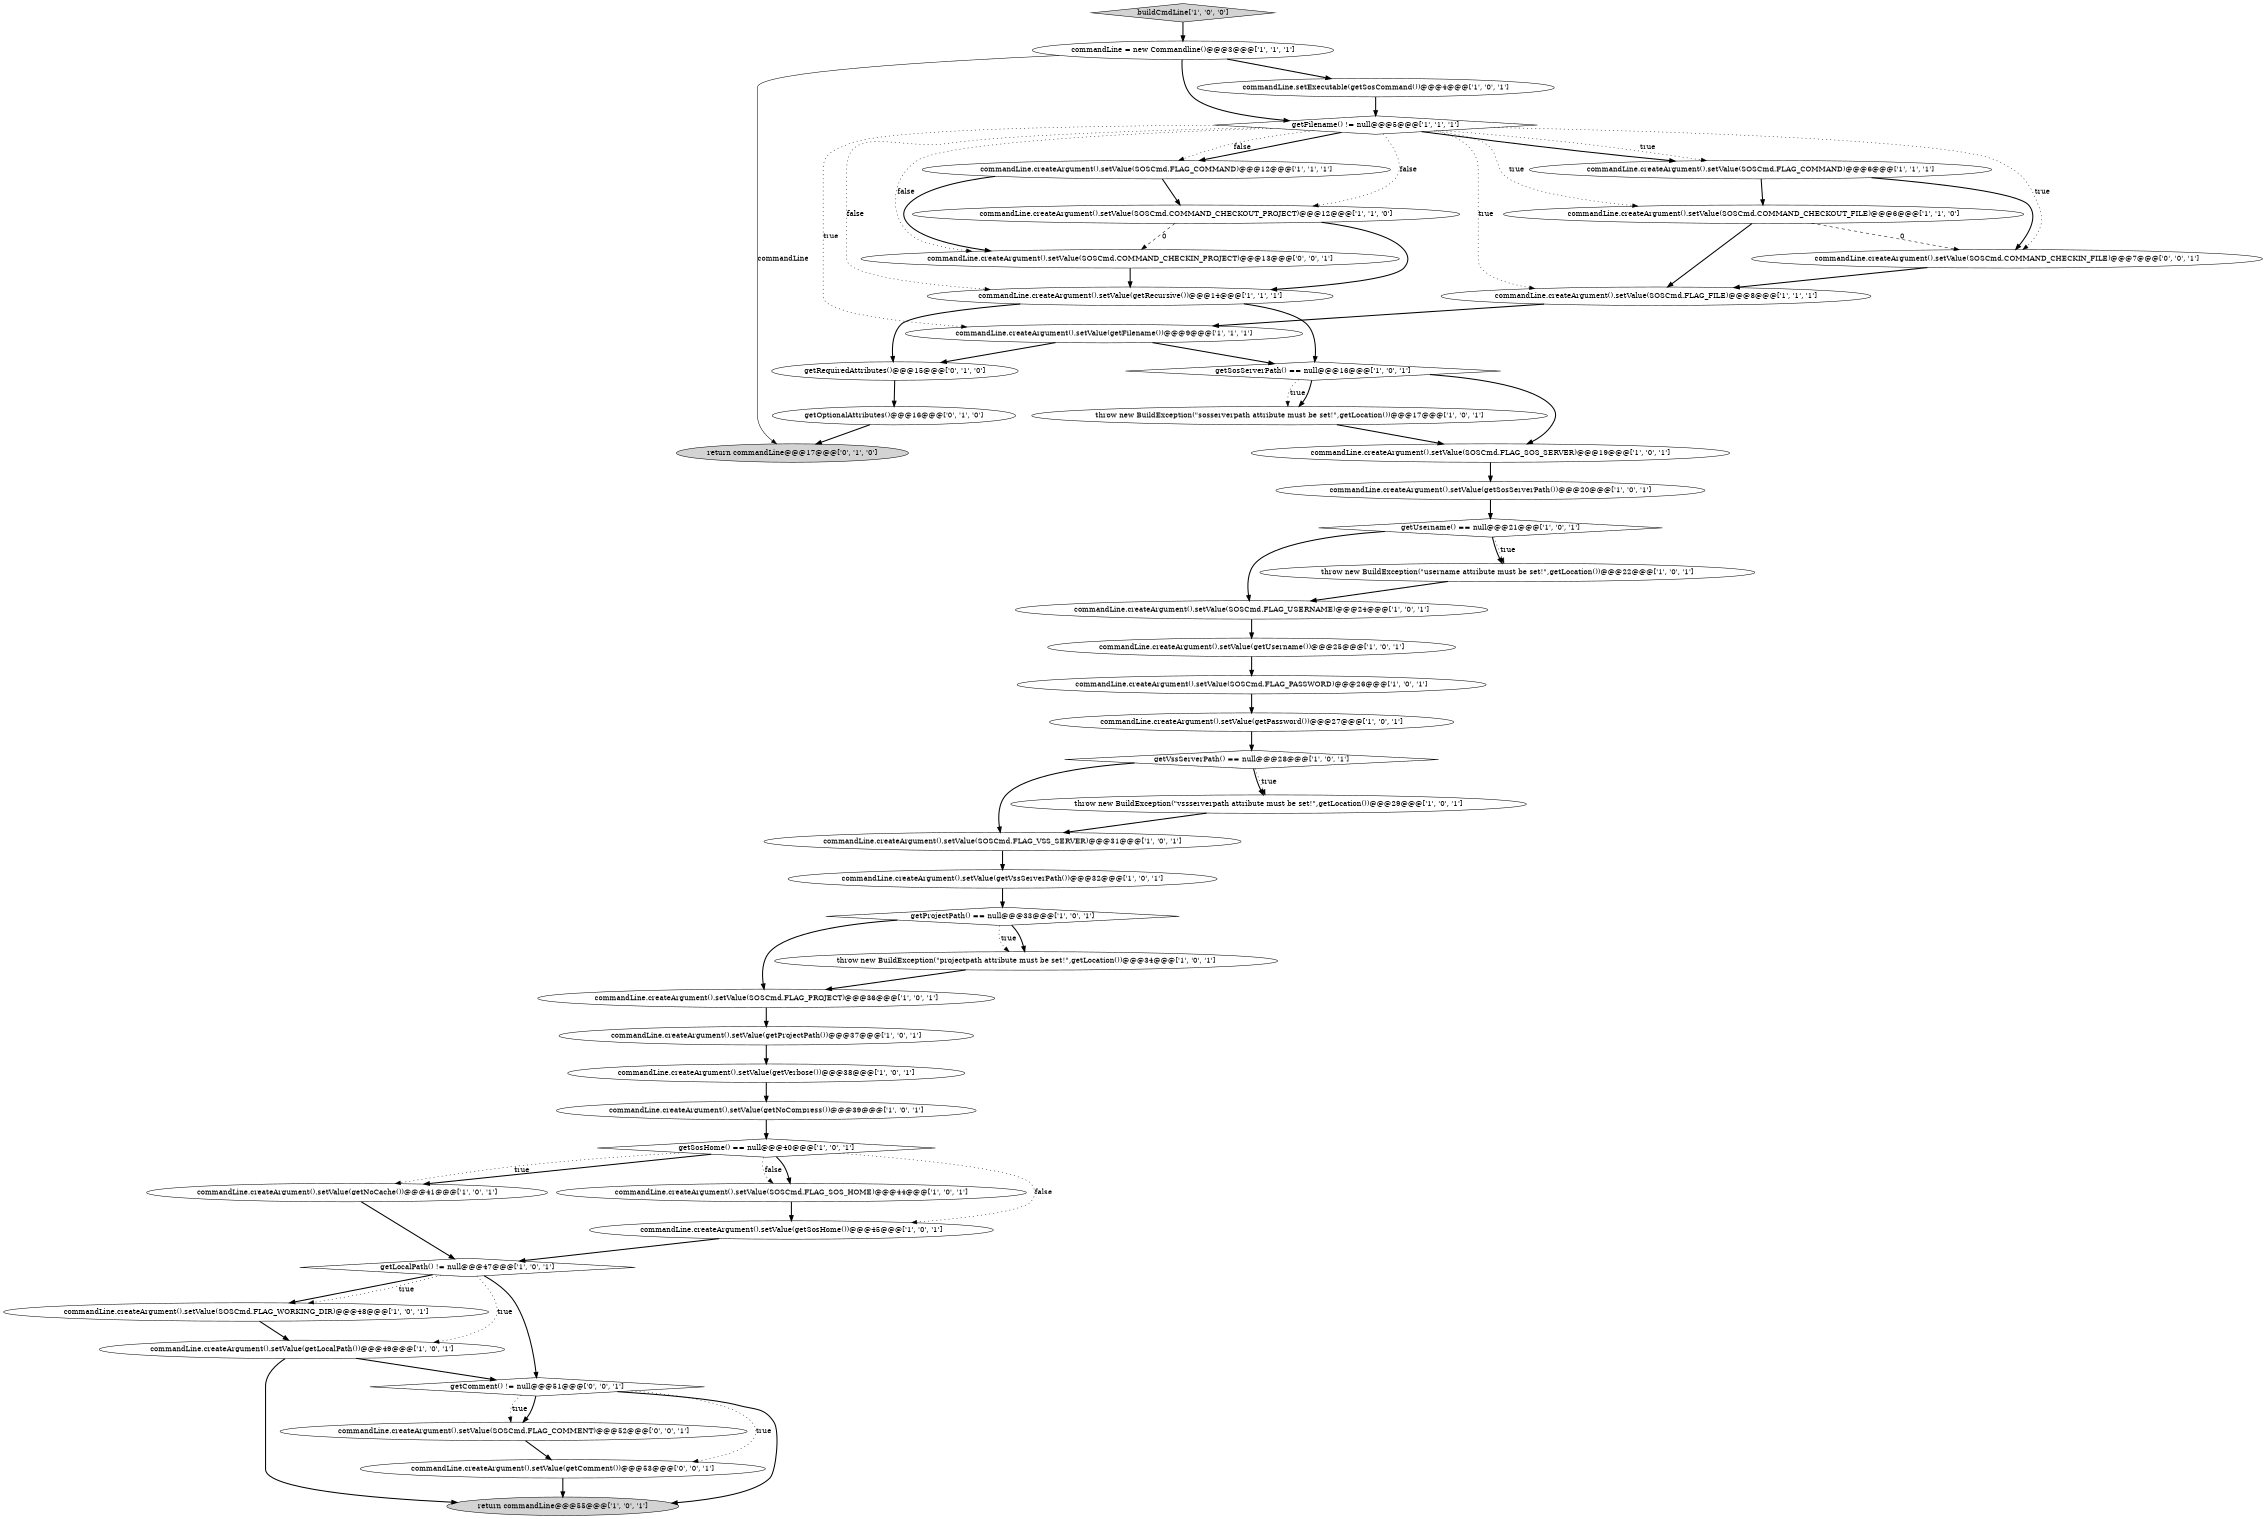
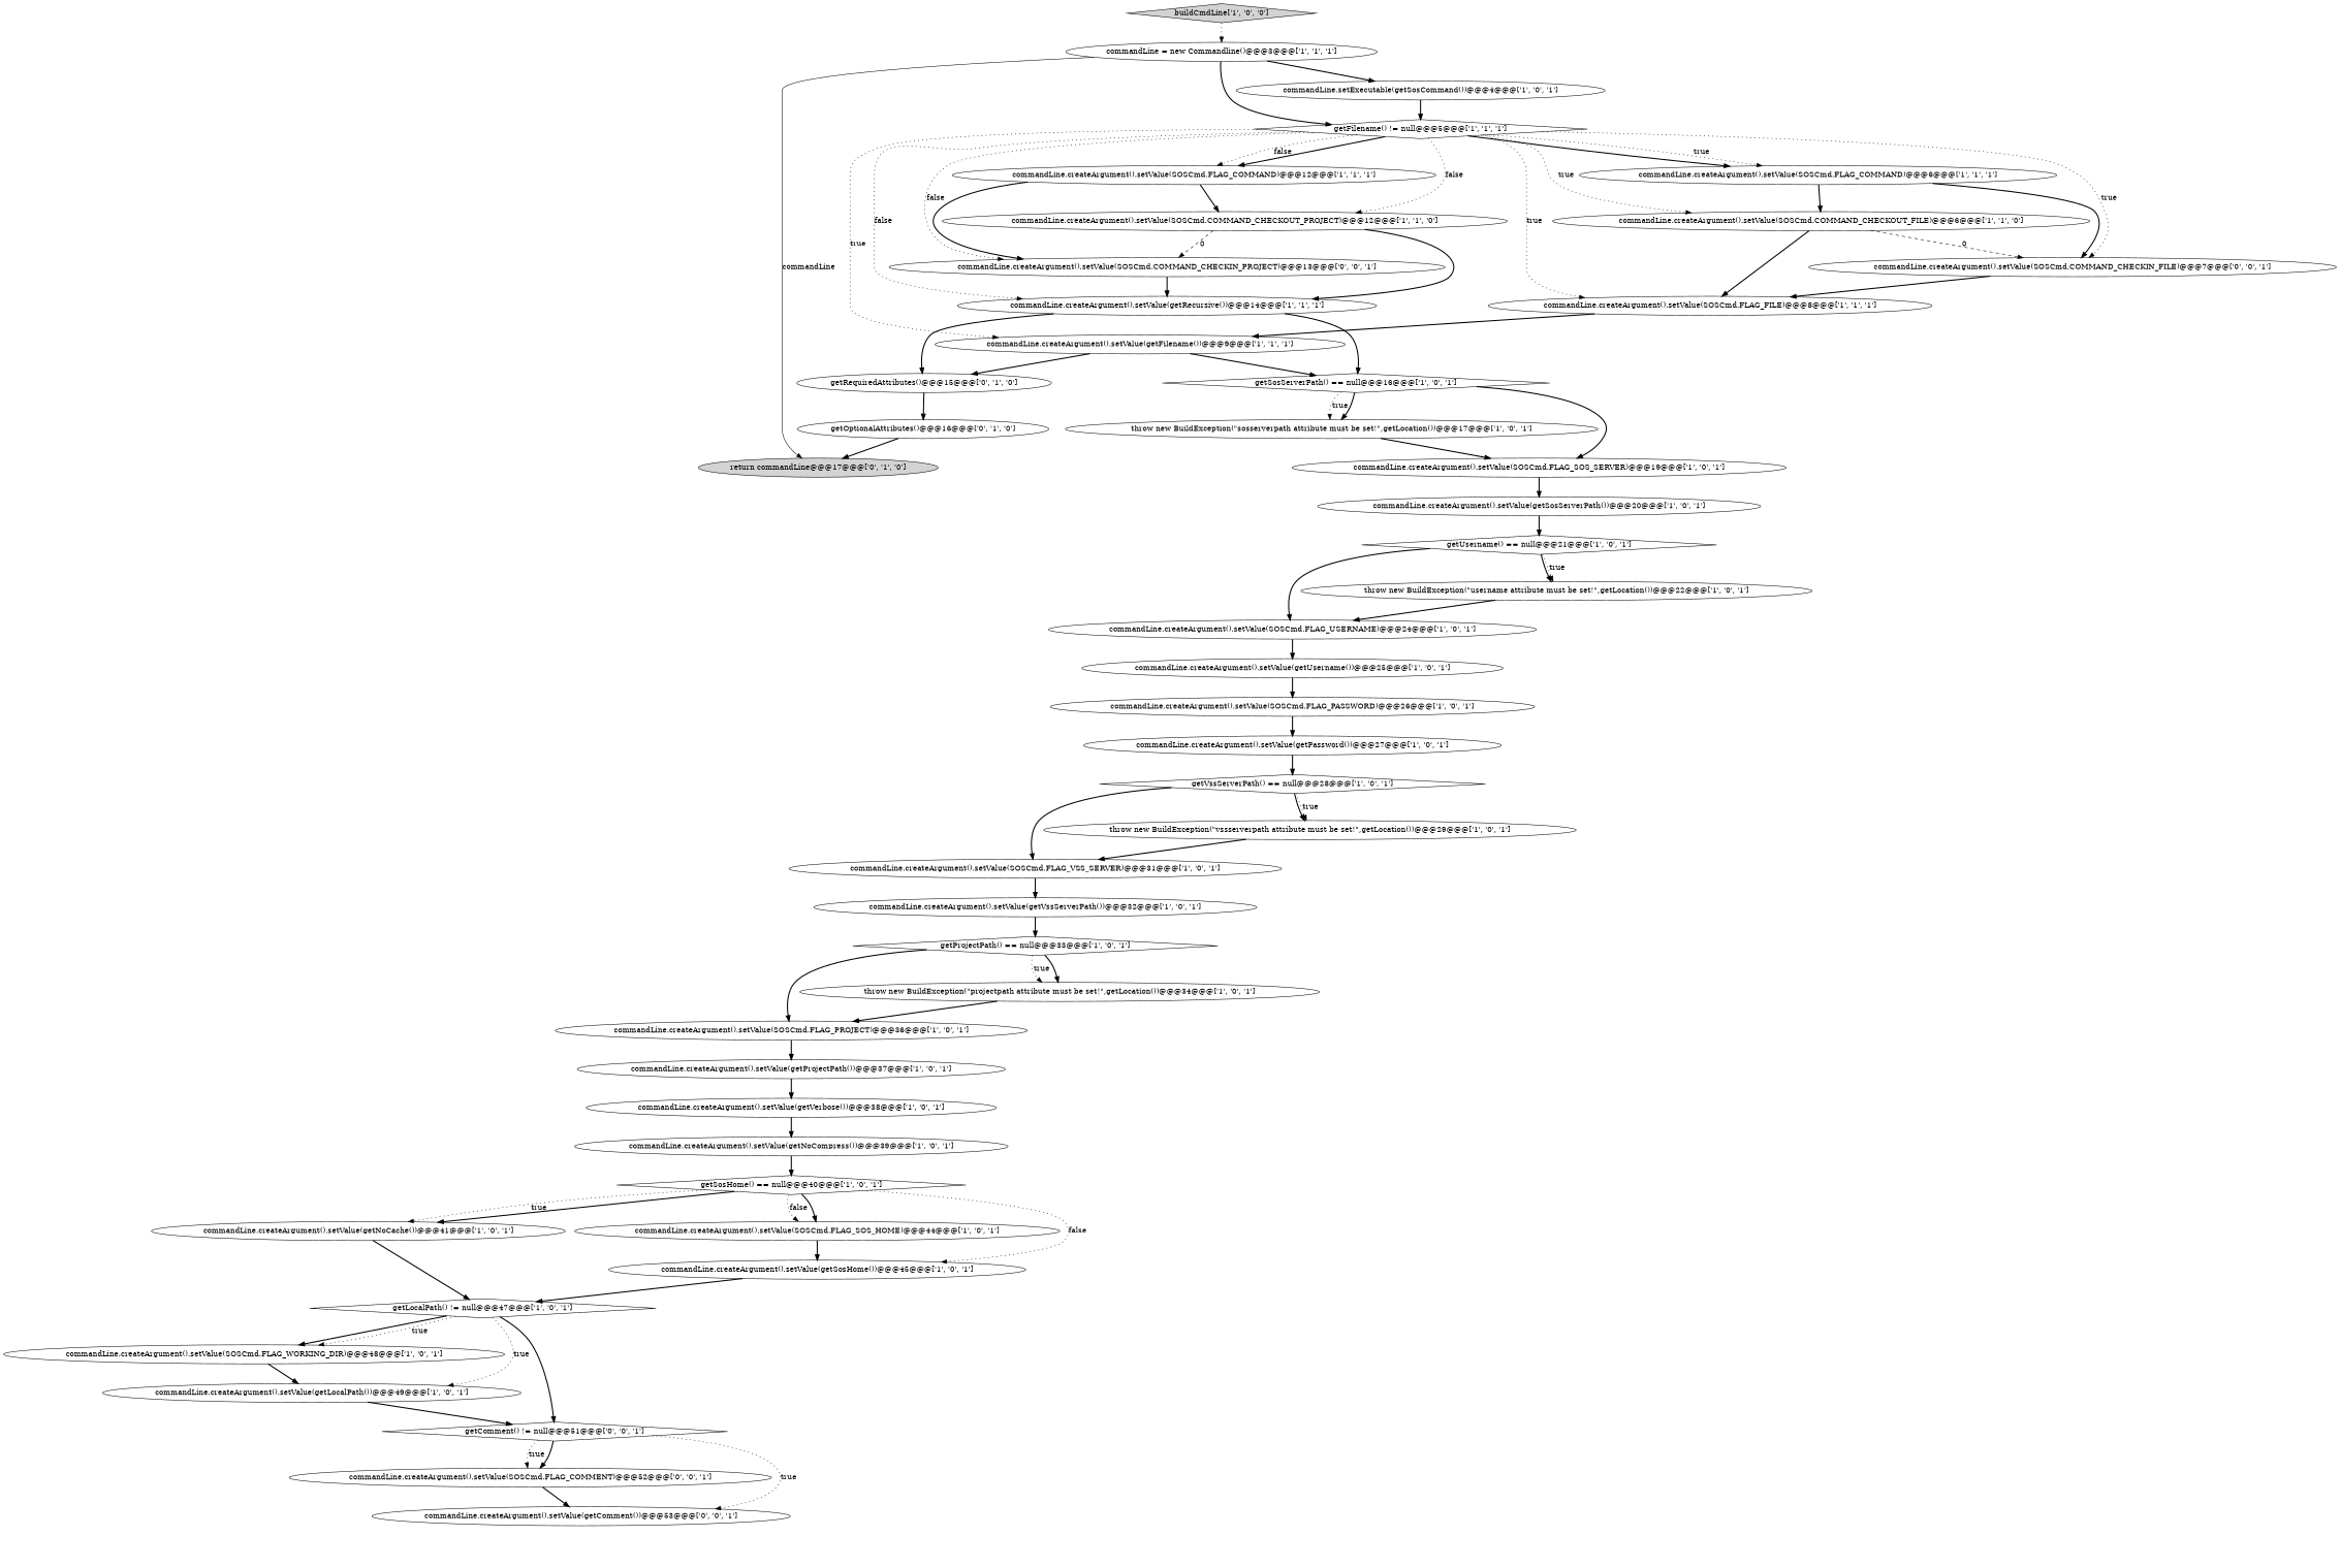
  digraph {
    node [fillcolor=white shape=ellipse style=filled]
    edge [style=bold]
    n1 [label="commandLine.createArgument().setValue(SOSCmd.FLAG_COMMAND)@@@6@@@['1', '1', '1']"]
    n2 [label="commandLine.createArgument().setValue(SOSCmd.COMMAND_CHECKOUT_FILE)@@@6@@@['1', '1', '0']"]
    n3 [label="commandLine.createArgument().setValue(SOSCmd.COMMAND_CHECKIN_FILE)@@@7@@@['0', '0', '1']"]
    n4 [label="commandLine.createArgument().setValue(SOSCmd.FLAG_FILE)@@@8@@@['1', '1', '1']"]
    n5 [label="commandLine.createArgument().setValue(getFilename())@@@9@@@['1', '1', '1']"]
    n6 [label="commandLine.createArgument().setValue(SOSCmd.COMMAND_CHECKOUT_PROJECT)@@@12@@@['1', '1', '0']"]
    n7 [label="commandLine.createArgument().setValue(SOSCmd.COMMAND_CHECKIN_PROJECT)@@@13@@@['0', '0', '1']"]
    n8 [label="commandLine.createArgument().setValue(getRecursive())@@@14@@@['1', '1', '1']"]
    n9 [label="getRequiredAttributes()@@@15@@@['0', '1', '0']"]
    n10 [label="getSosServerPath() == null@@@16@@@['1', '0', '1']" shape=diamond]
    n11 [label="commandLine.createArgument().setValue(getVerbose())@@@38@@@['1', '0', '1']"]
    n12 [label="commandLine.createArgument().setValue(getNoCompress())@@@39@@@['1', '0', '1']"]
    n13 [label="getSosHome() == null@@@40@@@['1', '0', '1']" shape=diamond]
    n14 [label="commandLine.createArgument().setValue(SOSCmd.FLAG_USERNAME)@@@24@@@['1', '0', '1']"]
    n15 [label="commandLine.createArgument().setValue(getUsername())@@@25@@@['1', '0', '1']"]
    n16 [label="commandLine.createArgument().setValue(SOSCmd.FLAG_PASSWORD)@@@26@@@['1', '0', '1']"]
    n17 [label="getOptionalAttributes()@@@16@@@['0', '1', '0']"]
    n18 [fillcolor=lightgray label="return commandLine@@@17@@@['0', '1', '0']"]
    n19 [label="commandLine.createArgument().setValue(getLocalPath())@@@49@@@['1', '0', '1']"]
    n20 [label="getComment() != null@@@51@@@['0', '0', '1']" shape=diamond]
-   n21 [fillcolor=lightgray label="return commandLine@@@55@@@['1', '0', '1']"]
    n22 [label="commandLine.createArgument().setValue(SOSCmd.FLAG_COMMENT)@@@52@@@['0', '0', '1']"]
    n23 [label="commandLine.createArgument().setValue(getComment())@@@53@@@['0', '0', '1']"]
    n24 [label="commandLine.createArgument().setValue(getPassword())@@@27@@@['1', '0', '1']"]
    n25 [label="getVssServerPath() == null@@@28@@@['1', '0', '1']" shape=diamond]
    n26 [label="commandLine.setExecutable(getSosCommand())@@@4@@@['1', '0', '1']"]
    n27 [label="getFilename() != null@@@5@@@['1', '1', '1']" shape=diamond]
    n28 [label="commandLine.createArgument().setValue(SOSCmd.FLAG_COMMAND)@@@12@@@['1', '1', '1']"]
    n29 [label="commandLine = new Commandline()@@@3@@@['1', '1', '1']"]
    n30 [label="commandLine.createArgument().setValue(getNoCache())@@@41@@@['1', '0', '1']"]
    n31 [label="getLocalPath() != null@@@47@@@['1', '0', '1']" shape=diamond]
    n32 [label="commandLine.createArgument().setValue(SOSCmd.FLAG_WORKING_DIR)@@@48@@@['1', '0', '1']"]
    n33 [label="commandLine.createArgument().setValue(SOSCmd.FLAG_VSS_SERVER)@@@31@@@['1', '0', '1']"]
    n34 [label="commandLine.createArgument().setValue(getVssServerPath())@@@32@@@['1', '0', '1']"]
    n35 [label="getProjectPath() == null@@@33@@@['1', '0', '1']" shape=diamond]
    n36 [label="commandLine.createArgument().setValue(getSosHome())@@@45@@@['1', '0', '1']"]
    n37 [label="commandLine.createArgument().setValue(getSosServerPath())@@@20@@@['1', '0', '1']"]
    n38 [label="getUsername() == null@@@21@@@['1', '0', '1']" shape=diamond]
    n39 [label="throw new BuildException(\"username attribute must be set!\",getLocation())@@@22@@@['1', '0', '1']"]
    n40 [label="throw new BuildException(\"sosserverpath attribute must be set!\",getLocation())@@@17@@@['1', '0', '1']"]
    n41 [label="commandLine.createArgument().setValue(SOSCmd.FLAG_SOS_SERVER)@@@19@@@['1', '0', '1']"]
    n42 [label="commandLine.createArgument().setValue(SOSCmd.FLAG_PROJECT)@@@36@@@['1', '0', '1']"]
    n43 [label="commandLine.createArgument().setValue(getProjectPath())@@@37@@@['1', '0', '1']"]
    n44 [label="throw new BuildException(\"projectpath attribute must be set!\",getLocation())@@@34@@@['1', '0', '1']"]
    n45 [label="commandLine.createArgument().setValue(SOSCmd.FLAG_SOS_HOME)@@@44@@@['1', '0', '1']"]
    n46 [fillcolor=lightgray label="buildCmdLine['1', '0', '0']" shape=diamond]
    n47 [label="throw new BuildException(\"vssserverpath attribute must be set!\",getLocation())@@@29@@@['1', '0', '1']"]
    n1 -> n2
    n1 -> n3
    n2 -> n3 [label=0 style=dashed]
    n2 -> n4
    n3 -> n4
    n4 -> n5
    n5 -> n9
    n5 -> n10
    n6 -> n7 [label=0 style=dashed]
    n6 -> n8
    n7 -> n8
    n8 -> n9
    n8 -> n10
    n9 -> n17
    n10 -> n40 [label=true style=dotted]
    n10 -> n40
    n10 -> n41
    n11 -> n12
    n12 -> n13
    n13 -> n30
    n13 -> n30 [label=true style=dotted]
    n13 -> n36 [label=false style=dotted]
    n13 -> n45
    n13 -> n45 [label=false style=dotted]
    n14 -> n15
    n15 -> n16
    n16 -> n24
    n17 -> n18
    n19 -> n20
-   n19 -> n21
-   n20 -> n21
    n20 -> n22
    n20 -> n22 [label=true style=dotted]
    n20 -> n23 [label=true style=dotted]
    n22 -> n23
-   n23 -> n21
    n24 -> n25
    n25 -> n33
    n25 -> n47 [label=true style=dotted]
    n25 -> n47
    n26 -> n27
    n27 -> n1 [label=true style=dotted]
    n27 -> n1
    n27 -> n2 [label=true style=dotted]
    n27 -> n3 [label=true style=dotted]
    n27 -> n4 [label=true style=dotted]
    n27 -> n5 [label=true style=dotted]
    n27 -> n6 [label=false style=dotted]
    n27 -> n7 [label=false style=dotted]
    n27 -> n8 [label=false style=dotted]
    n27 -> n28
    n27 -> n28 [label=false style=dotted]
    n28 -> n6
    n28 -> n7
    n29 -> n18 [label=commandLine style=solid]
    n29 -> n26
    n29 -> n27
    n30 -> n31
    n31 -> n19 [label=true style=dotted]
    n31 -> n20
    n31 -> n32
    n31 -> n32 [label=true style=dotted]
    n32 -> n19
    n33 -> n34
    n34 -> n35
    n35 -> n42
    n35 -> n44
    n35 -> n44 [label=true style=dotted]
    n36 -> n31
    n37 -> n38
    n38 -> n14
    n38 -> n39 [label=true style=dotted]
    n38 -> n39
    n39 -> n14
    n40 -> n41
    n41 -> n37
    n42 -> n43
    n43 -> n11
    n44 -> n42
    n45 -> n36
-   n46 -> n29
+   n46 -> n29 [style=dotted]
    n47 -> n33
  }
